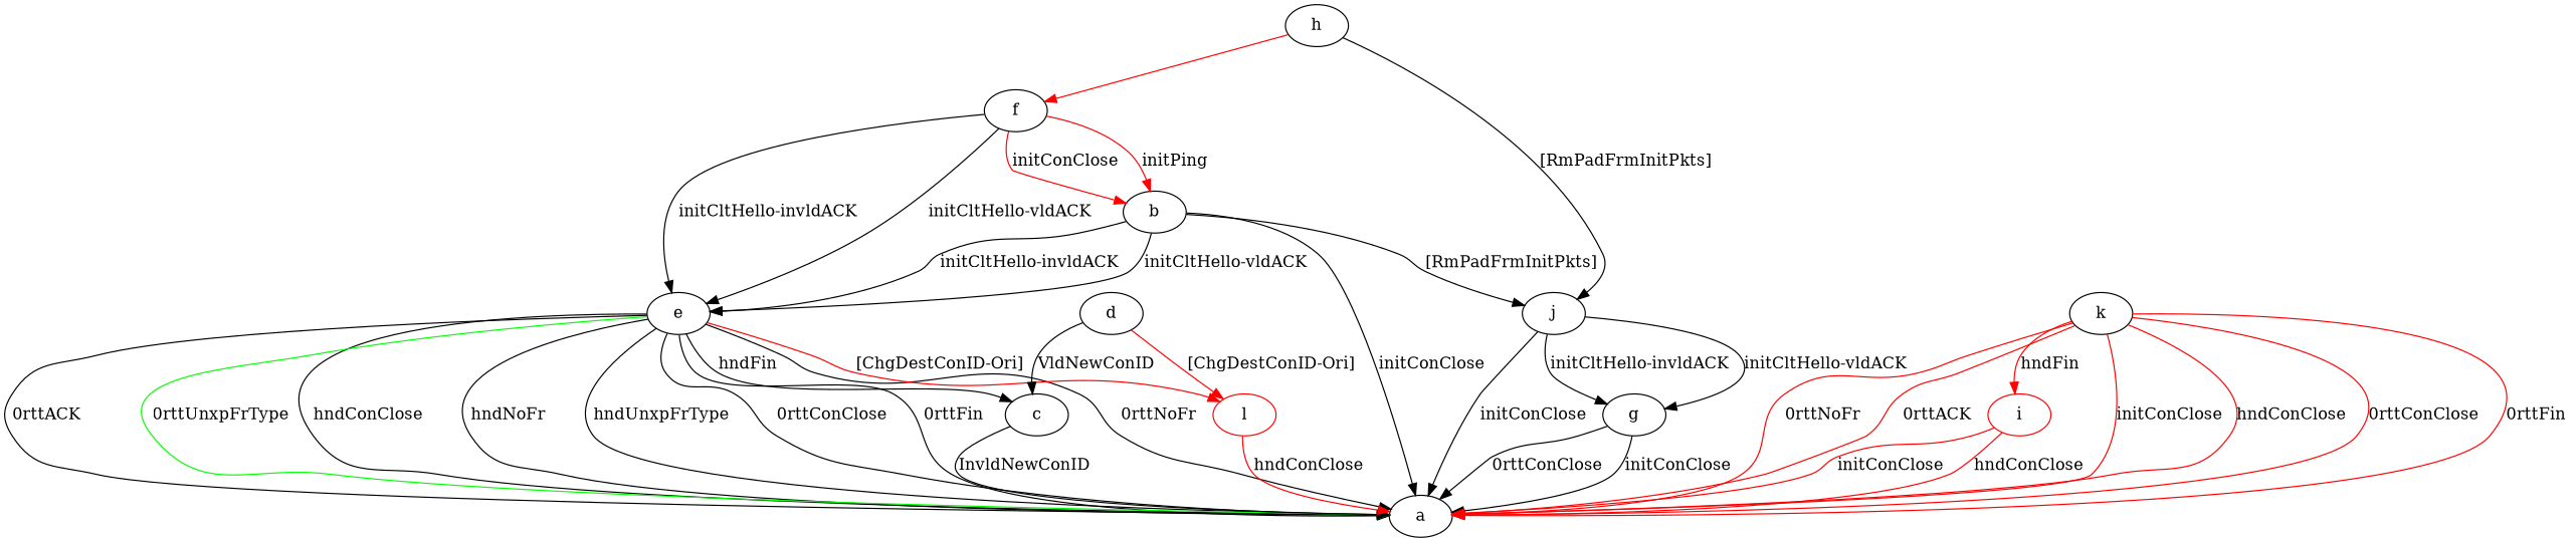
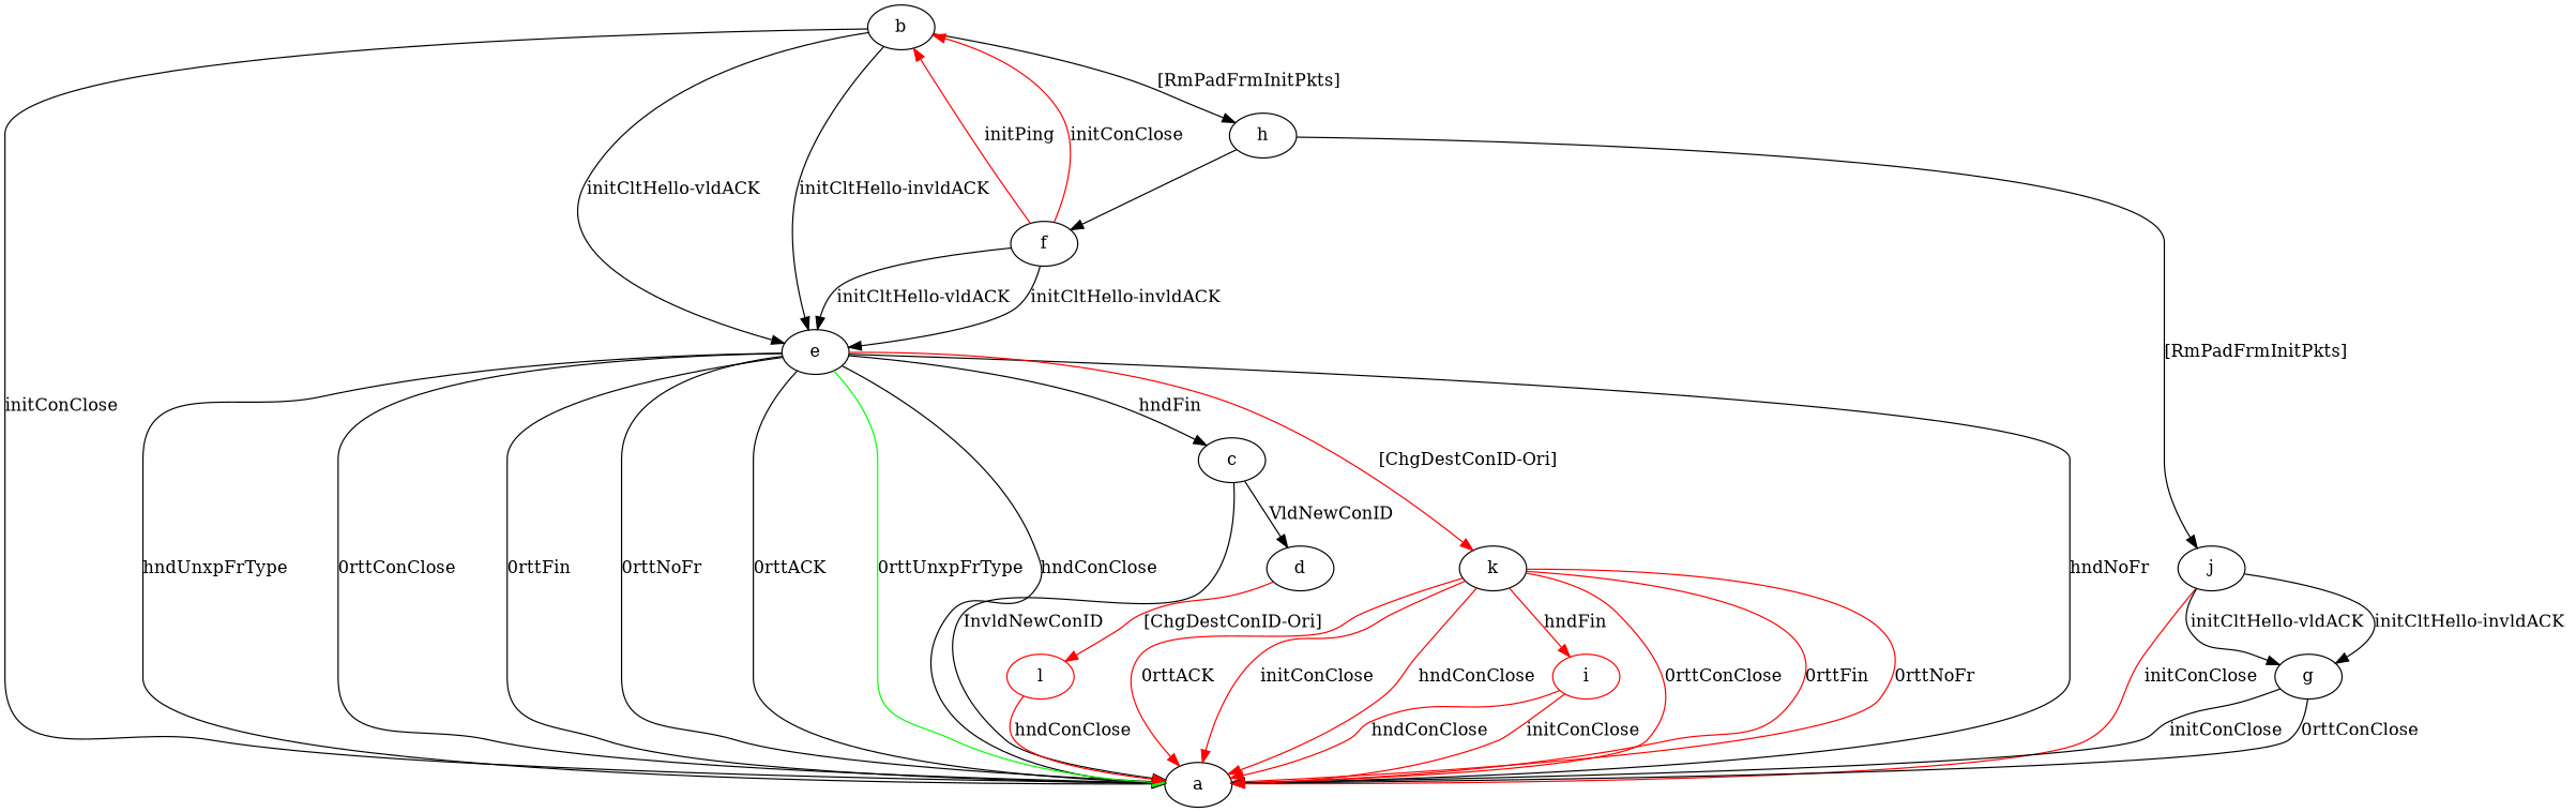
  digraph {
    b
    a
    e
    j
    c
    k [color=black]
    g
    d
    i [color=red]
    l [color=red]
    f
    h
    b -> a [label="initConClose "]
    b -> e [label="initCltHello-vldACK "]
    b -> e [label="initCltHello-invldACK "]
-   b -> j [label="[RmPadFrmInitPkts] "]
+   b -> h [label="[RmPadFrmInitPkts] "]
    e -> a [label="hndConClose "]
    e -> a [label="hndNoFr "]
    e -> a [label="hndUnxpFrType "]
    e -> a [label="0rttConClose "]
    e -> a [label="0rttFin "]
    e -> a [label="0rttNoFr "]
    e -> a [label="0rttACK "]
    e -> a [color=green label="0rttUnxpFrType "]
    e -> c [label="hndFin "]
-   e -> l [color=red label="[ChgDestConID-Ori] "]
-   j -> a [label="initConClose "]
+   e -> k [color=red label="[ChgDestConID-Ori] "]
+   j -> a [label="initConClose " color=red]
    j -> g [label="initCltHello-vldACK "]
    j -> g [label="initCltHello-invldACK "]
    c -> a [label="InvldNewConID "]
-   d -> c [label="VldNewConID "]
+   c -> d [label="VldNewConID "]
    k -> a [color=red label="initConClose "]
    k -> a [color=red label="hndConClose "]
    k -> a [color=red label="0rttConClose "]
    k -> a [color=red label="0rttFin "]
    k -> a [color=red label="0rttNoFr "]
    k -> a [color=red label="0rttACK "]
    k -> i [color=red label="hndFin "]
    g -> a [label="initConClose "]
    g -> a [label="0rttConClose "]
    d -> l [color=red label="[ChgDestConID-Ori] "]
    i -> a [color=red label="initConClose "]
    i -> a [color=red label="hndConClose "]
    l -> a [color=red label="hndConClose "]
    f -> b [color=red label="initPing "]
    f -> b [color=red label="initConClose "]
    f -> e [label="initCltHello-vldACK "]
    f -> e [label="initCltHello-invldACK "]
    h -> j [label="[RmPadFrmInitPkts] "]
-   h -> f [color=red]
+   h -> f
  }
